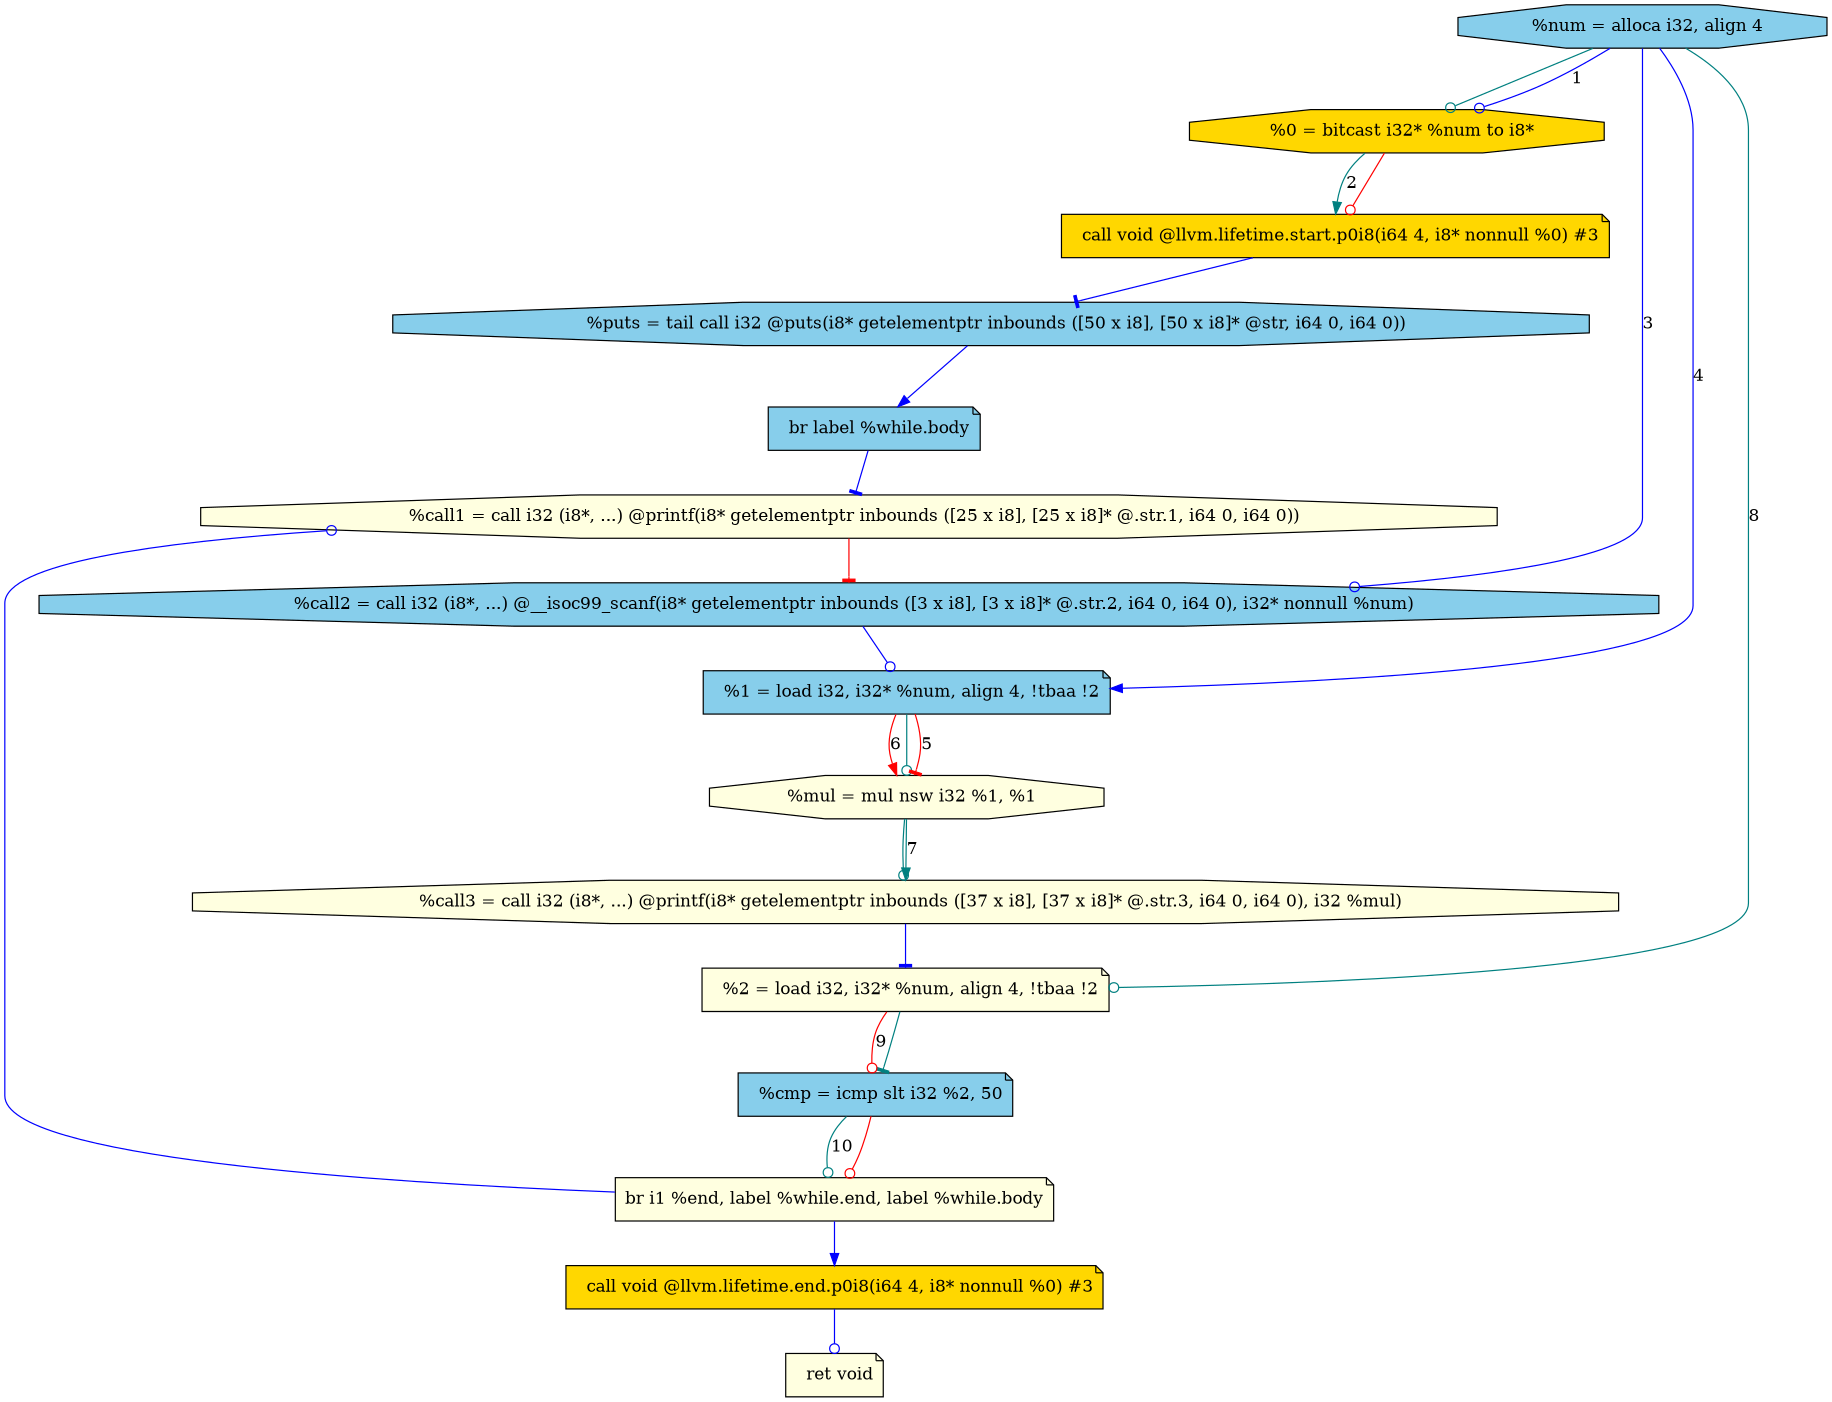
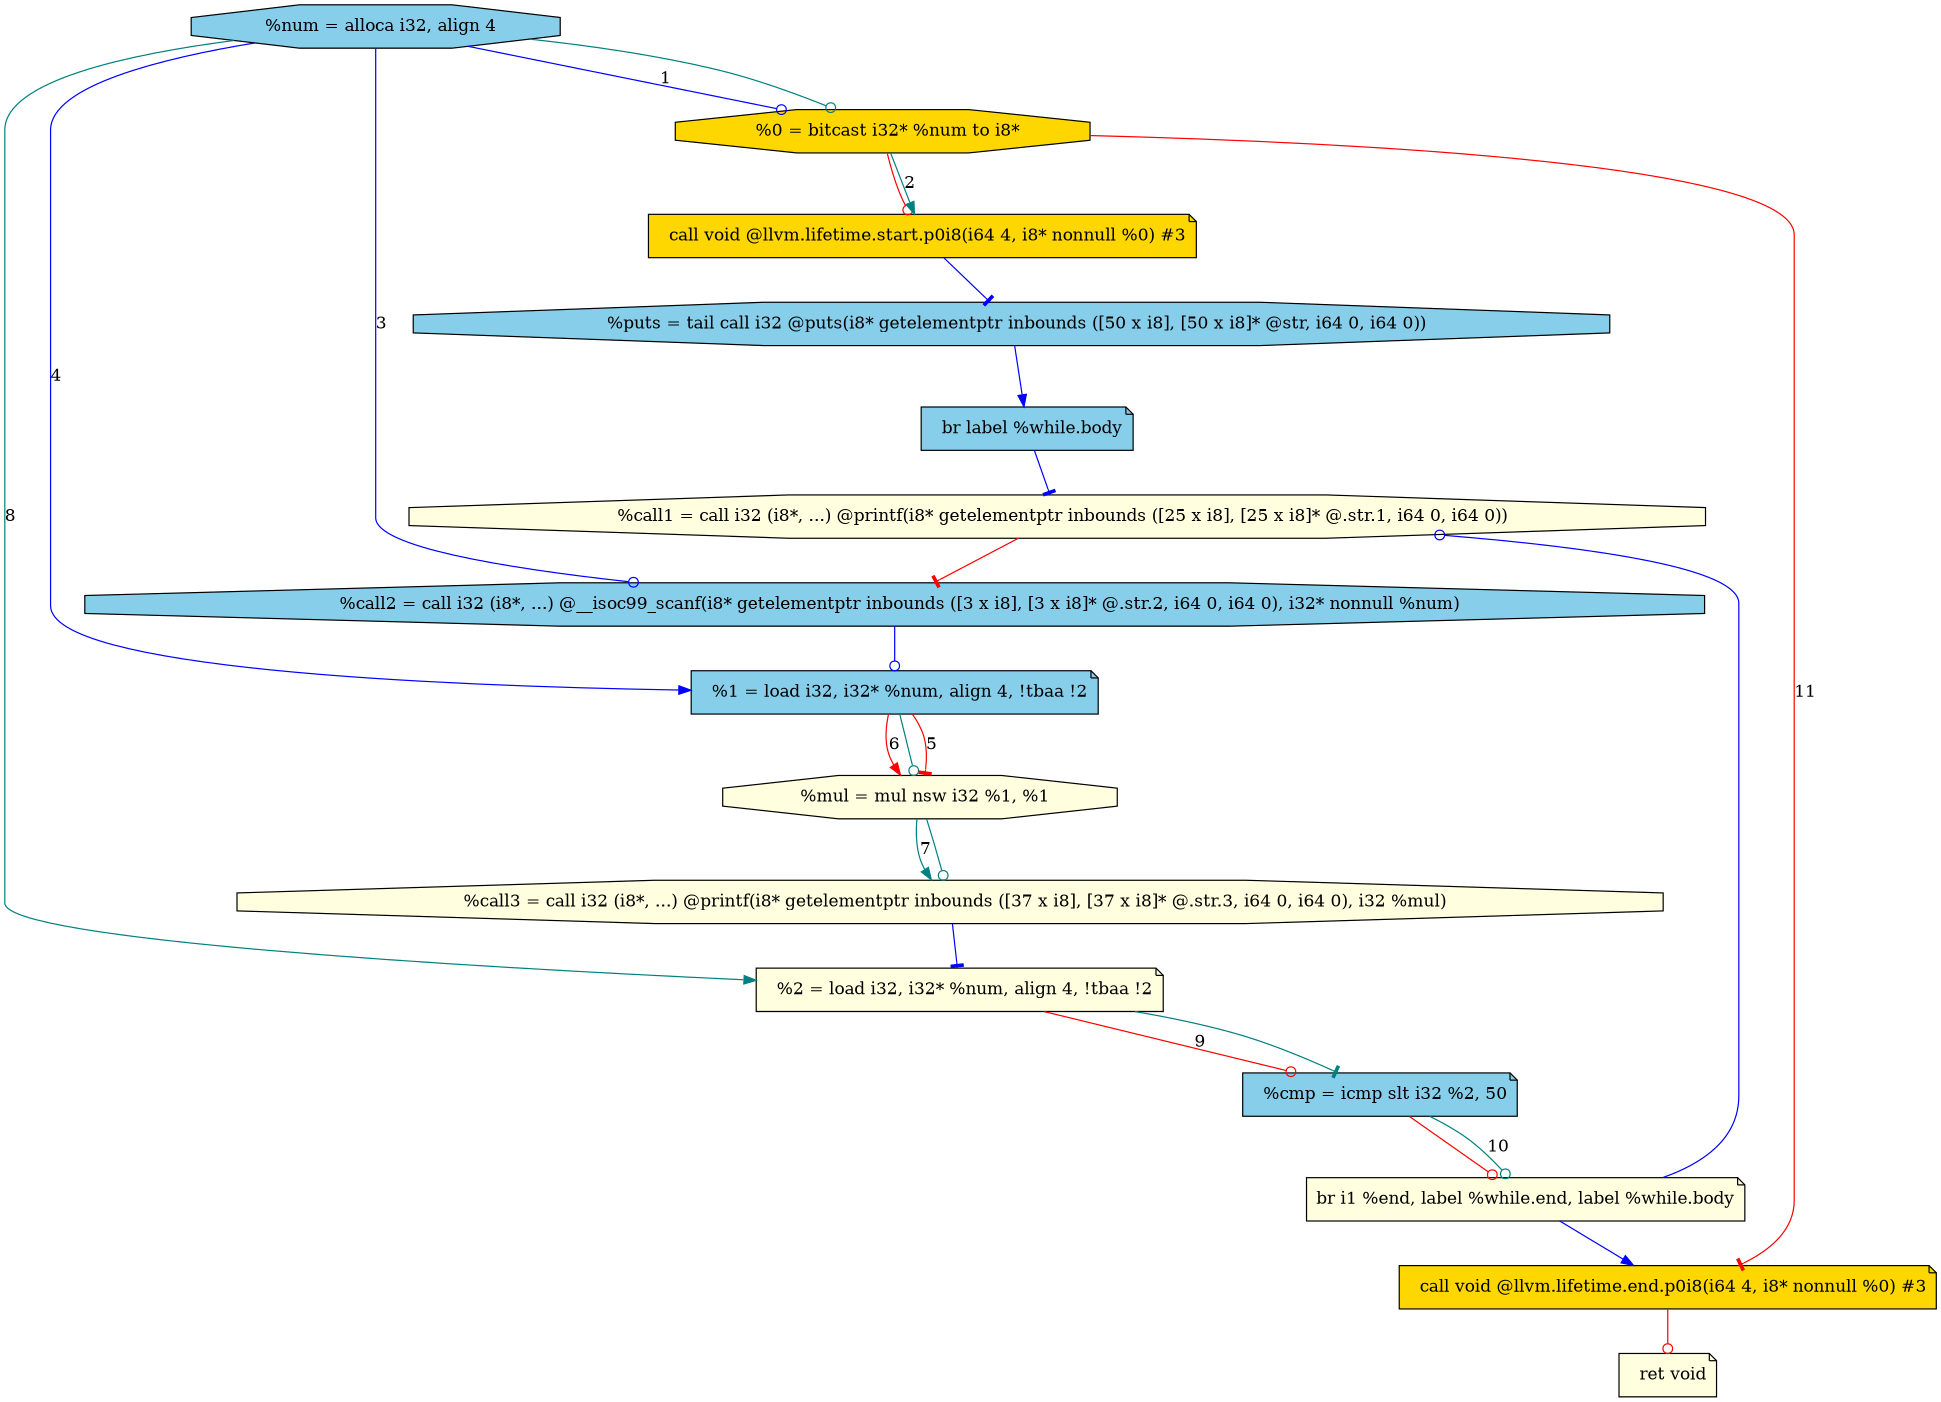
  digraph {
    fontname="DejaVu Serif"
    node [fillcolor=skyblue fontname="DejaVu Serif" shape=note style=filled]
    edge [arrowhead=odot color=blue fontname="DejaVu Serif"]
    n1 [label="  %num = alloca i32, align 4" shape=octagon]
    n2 [fillcolor=gold label="  %0 = bitcast i32* %num to i8*" shape=octagon]
    n3 [label="  %call2 = call i32 (i8*, ...) @__isoc99_scanf(i8* getelementptr inbounds ([3 x i8], [3 x i8]* @.str.2, i64 0, i64 0), i32* nonnull %num)" shape=octagon]
    n4 [label="  %1 = load i32, i32* %num, align 4, !tbaa !2"]
    n5 [fillcolor=lightyellow label="  %2 = load i32, i32* %num, align 4, !tbaa !2"]
    n6 [fillcolor=gold label="  call void @llvm.lifetime.start.p0i8(i64 4, i8* nonnull %0) #3"]
    n7 [fillcolor=gold label="  call void @llvm.lifetime.end.p0i8(i64 4, i8* nonnull %0) #3"]
    n8 [fillcolor=lightyellow label="  %mul = mul nsw i32 %1, %1" shape=octagon]
    n9 [label="  %cmp = icmp slt i32 %2, 50"]
    n10 [label="  %puts = tail call i32 @puts(i8* getelementptr inbounds ([50 x i8], [50 x i8]* @str, i64 0, i64 0))" shape=octagon]
    n11 [fillcolor=lightyellow label="  ret void"]
    n12 [label="  br label %while.body"]
    n13 [fillcolor=lightyellow label="  %call1 = call i32 (i8*, ...) @printf(i8* getelementptr inbounds ([25 x i8], [25 x i8]* @.str.1, i64 0, i64 0))" shape=octagon]
    n14 [fillcolor=lightyellow label="  %call3 = call i32 (i8*, ...) @printf(i8* getelementptr inbounds ([37 x i8], [37 x i8]* @.str.3, i64 0, i64 0), i32 %mul)" shape=octagon]
    n15 [fillcolor=lightyellow label="br i1 %end, label %while.end, label %while.body"]
    n1 -> n2 [color=teal]
    n1 -> n2 [label=1]
    n1 -> n3 [label=3]
    n1 -> n4 [arrowhead=normal label=4]
-   n1 -> n5 [color=teal label=8]
+   n1 -> n5 [arrowhead=normal color=teal label=8]
    n2 -> n6 [color=red]
    n2 -> n6 [arrowhead=normal color=teal label=2]
+   n2 -> n7 [arrowhead=tee color=red label=11]
    n3 -> n4
    n4 -> n8 [color=teal]
    n4 -> n8 [arrowhead=tee color=red label=5]
    n4 -> n8 [arrowhead=normal color=red label=6]
    n5 -> n9 [arrowhead=tee color=teal]
    n5 -> n9 [color=red label=9]
    n6 -> n10 [arrowhead=tee]
-   n7 -> n11
+   n7 -> n11 [color=red]
    n8 -> n14 [color=teal]
    n8 -> n14 [arrowhead=normal color=teal label=7]
    n9 -> n15 [color=red]
    n9 -> n15 [color=teal label=10]
    n10 -> n12 [arrowhead=normal]
    n12 -> n13 [arrowhead=tee]
    n13 -> n3 [arrowhead=tee color=red]
    n14 -> n5 [arrowhead=tee]
    n15 -> n7 [arrowhead=normal]
    n15 -> n13
  }
